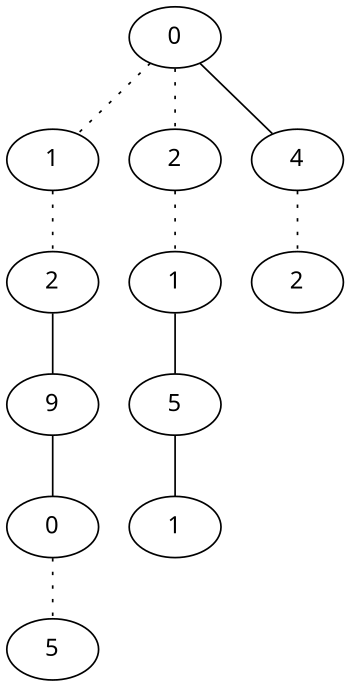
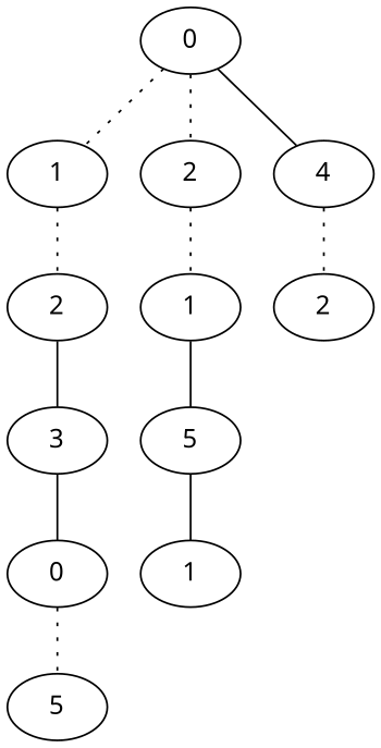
  graph {
    fontname="Noto Sans"
    node [fontname="Noto Sans"]
    edge [style=dotted fontname="Noto Sans"]
    n1 [label=0]
    n2 [label=1]
    n3 [label=2]
    n4 [label=4]
    n5 [label=2]
-   n6 [label=9]
+   n6 [label=3]
    n7 [label=0]
    n8 [label=5]
    n9 [label=1]
    n10 [label=5]
    n11 [label=1]
    n12 [label=2]
    n1 -- n2
    n1 -- n3
    n1 -- n4 [style=""]
    n2 -- n5
    n3 -- n9
    n4 -- n12
    n5 -- n6 [style=""]
    n6 -- n7 [style=""]
    n7 -- n8
    n9 -- n10 [style=""]
    n10 -- n11 [style=""]
  }
